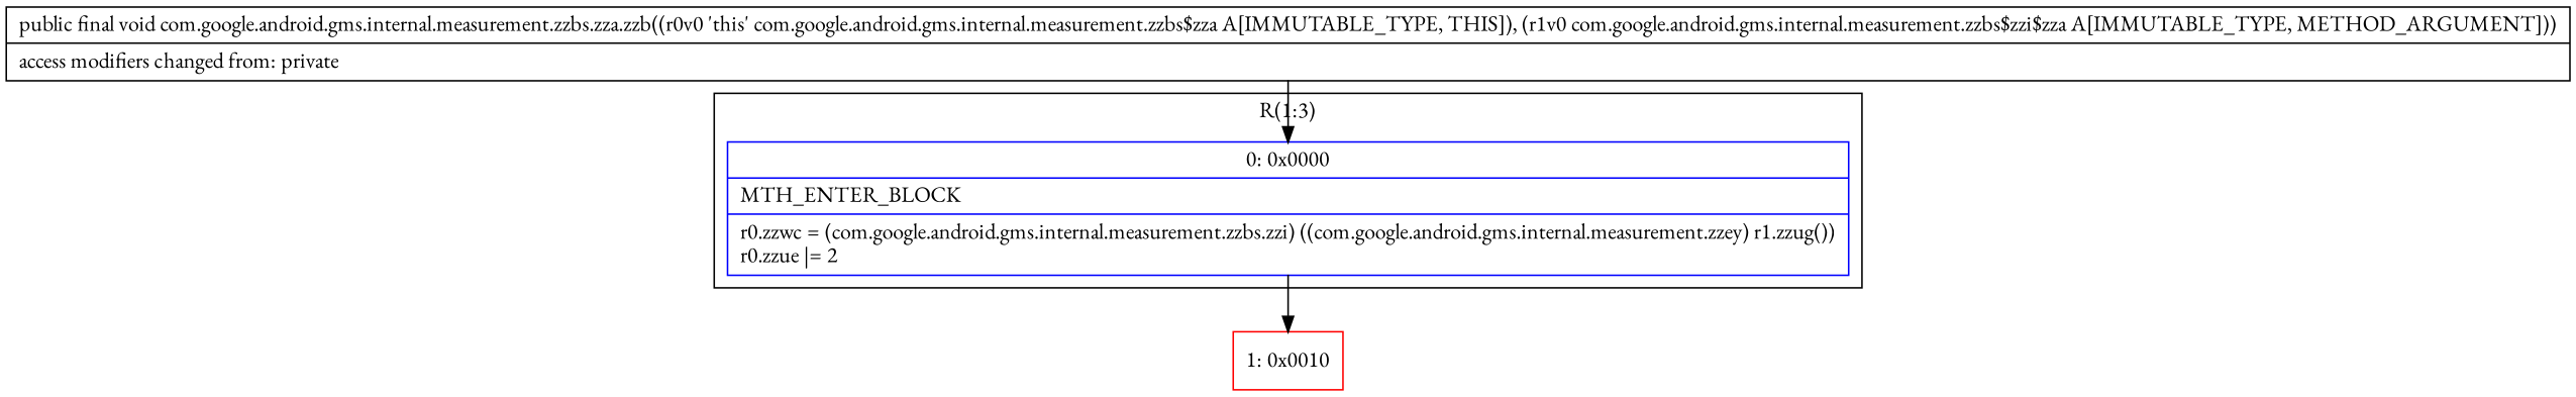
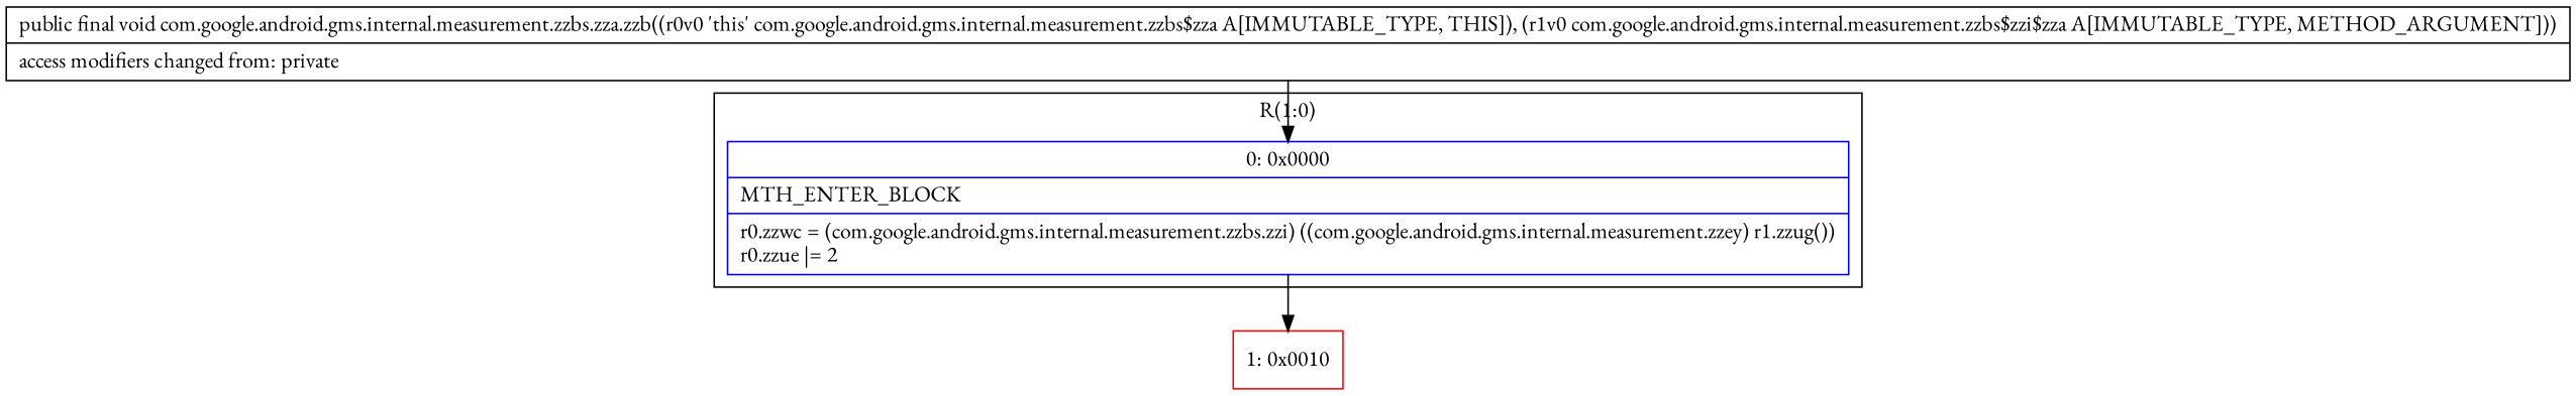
  digraph {
    fontname="EB Garamond"
    node [shape=record fontname="EB Garamond"]
    edge [fontname="EB Garamond"]
    n1 [color=blue label="{0\:\ 0x0000|MTH_ENTER_BLOCK\l|r0.zzwc = (com.google.android.gms.internal.measurement.zzbs.zzi) ((com.google.android.gms.internal.measurement.zzey) r1.zzug())\lr0.zzue \|= 2\l}"]
    n2 [color=red label="{1\:\ 0x0010}"]
    n3 [label="{public final void com.google.android.gms.internal.measurement.zzbs.zza.zzb((r0v0 'this' com.google.android.gms.internal.measurement.zzbs$zza A[IMMUTABLE_TYPE, THIS]), (r1v0 com.google.android.gms.internal.measurement.zzbs$zzi$zza A[IMMUTABLE_TYPE, METHOD_ARGUMENT]))  | access modifiers changed from: private\l}"]
    subgraph cluster_1 {
-     label="R(1:3)"
+     label="R(1:0)"
      n1
    }
    n1 -> n2
    n3 -> n1
  }
